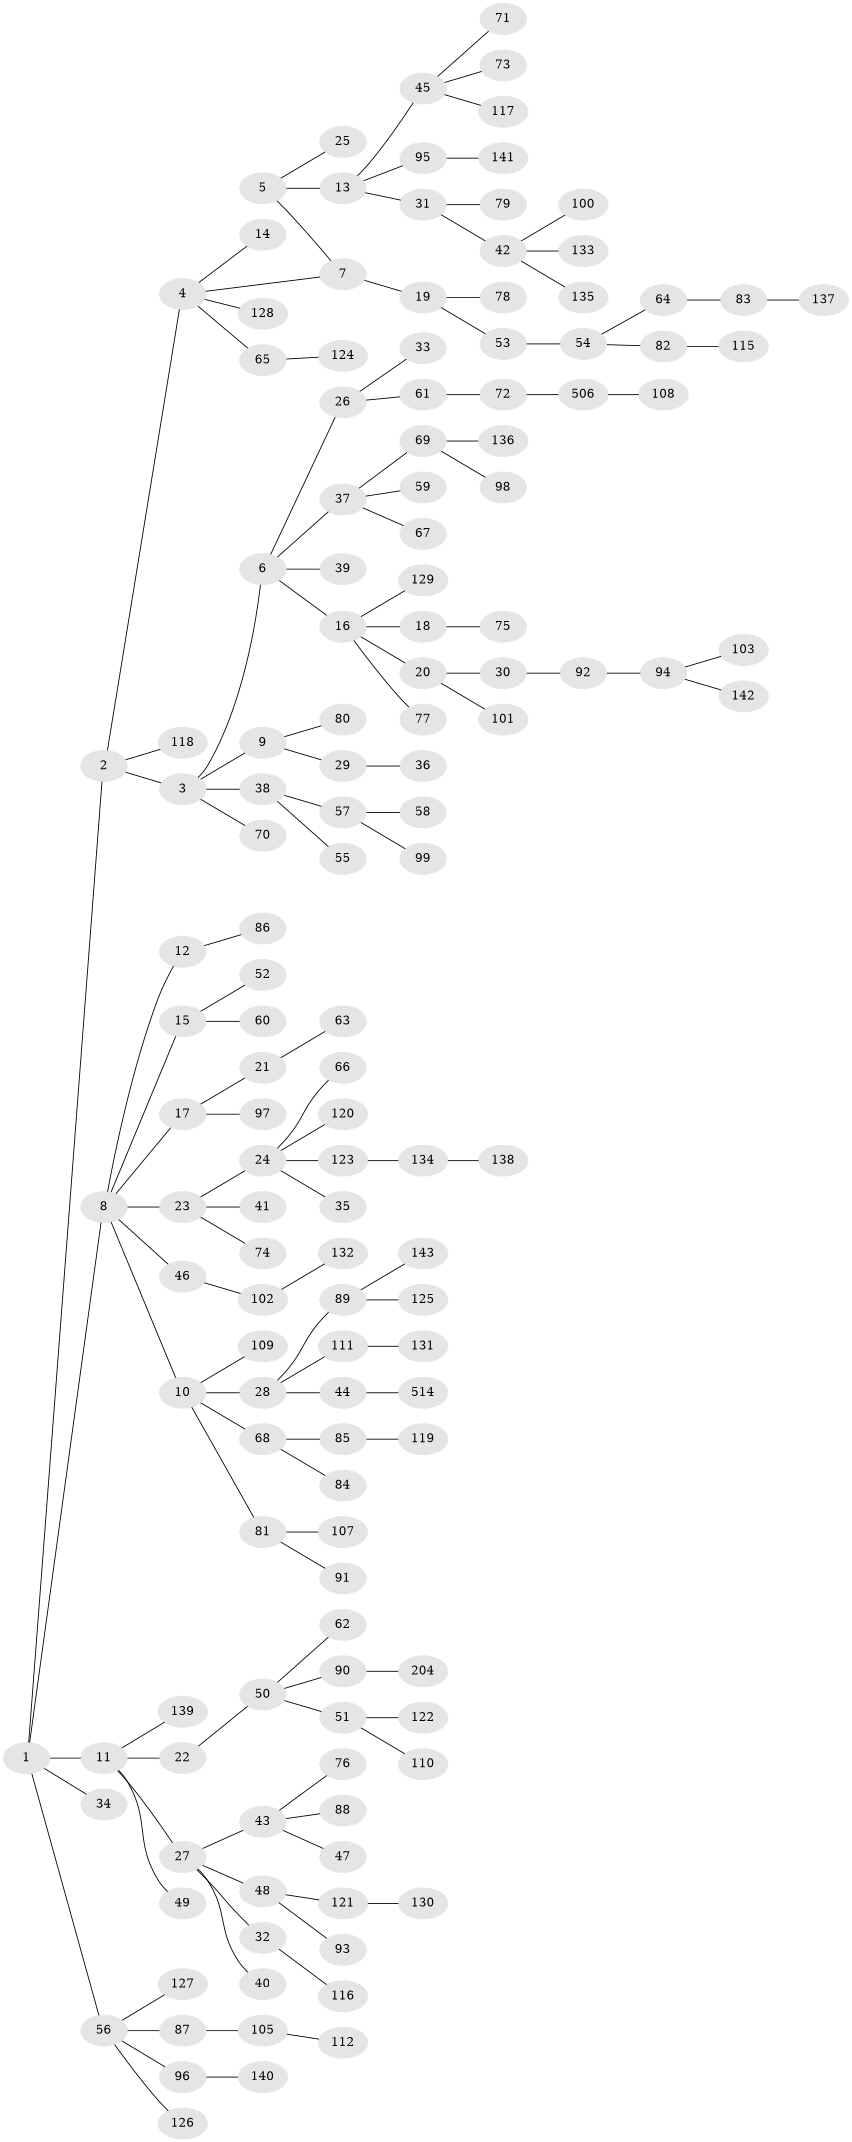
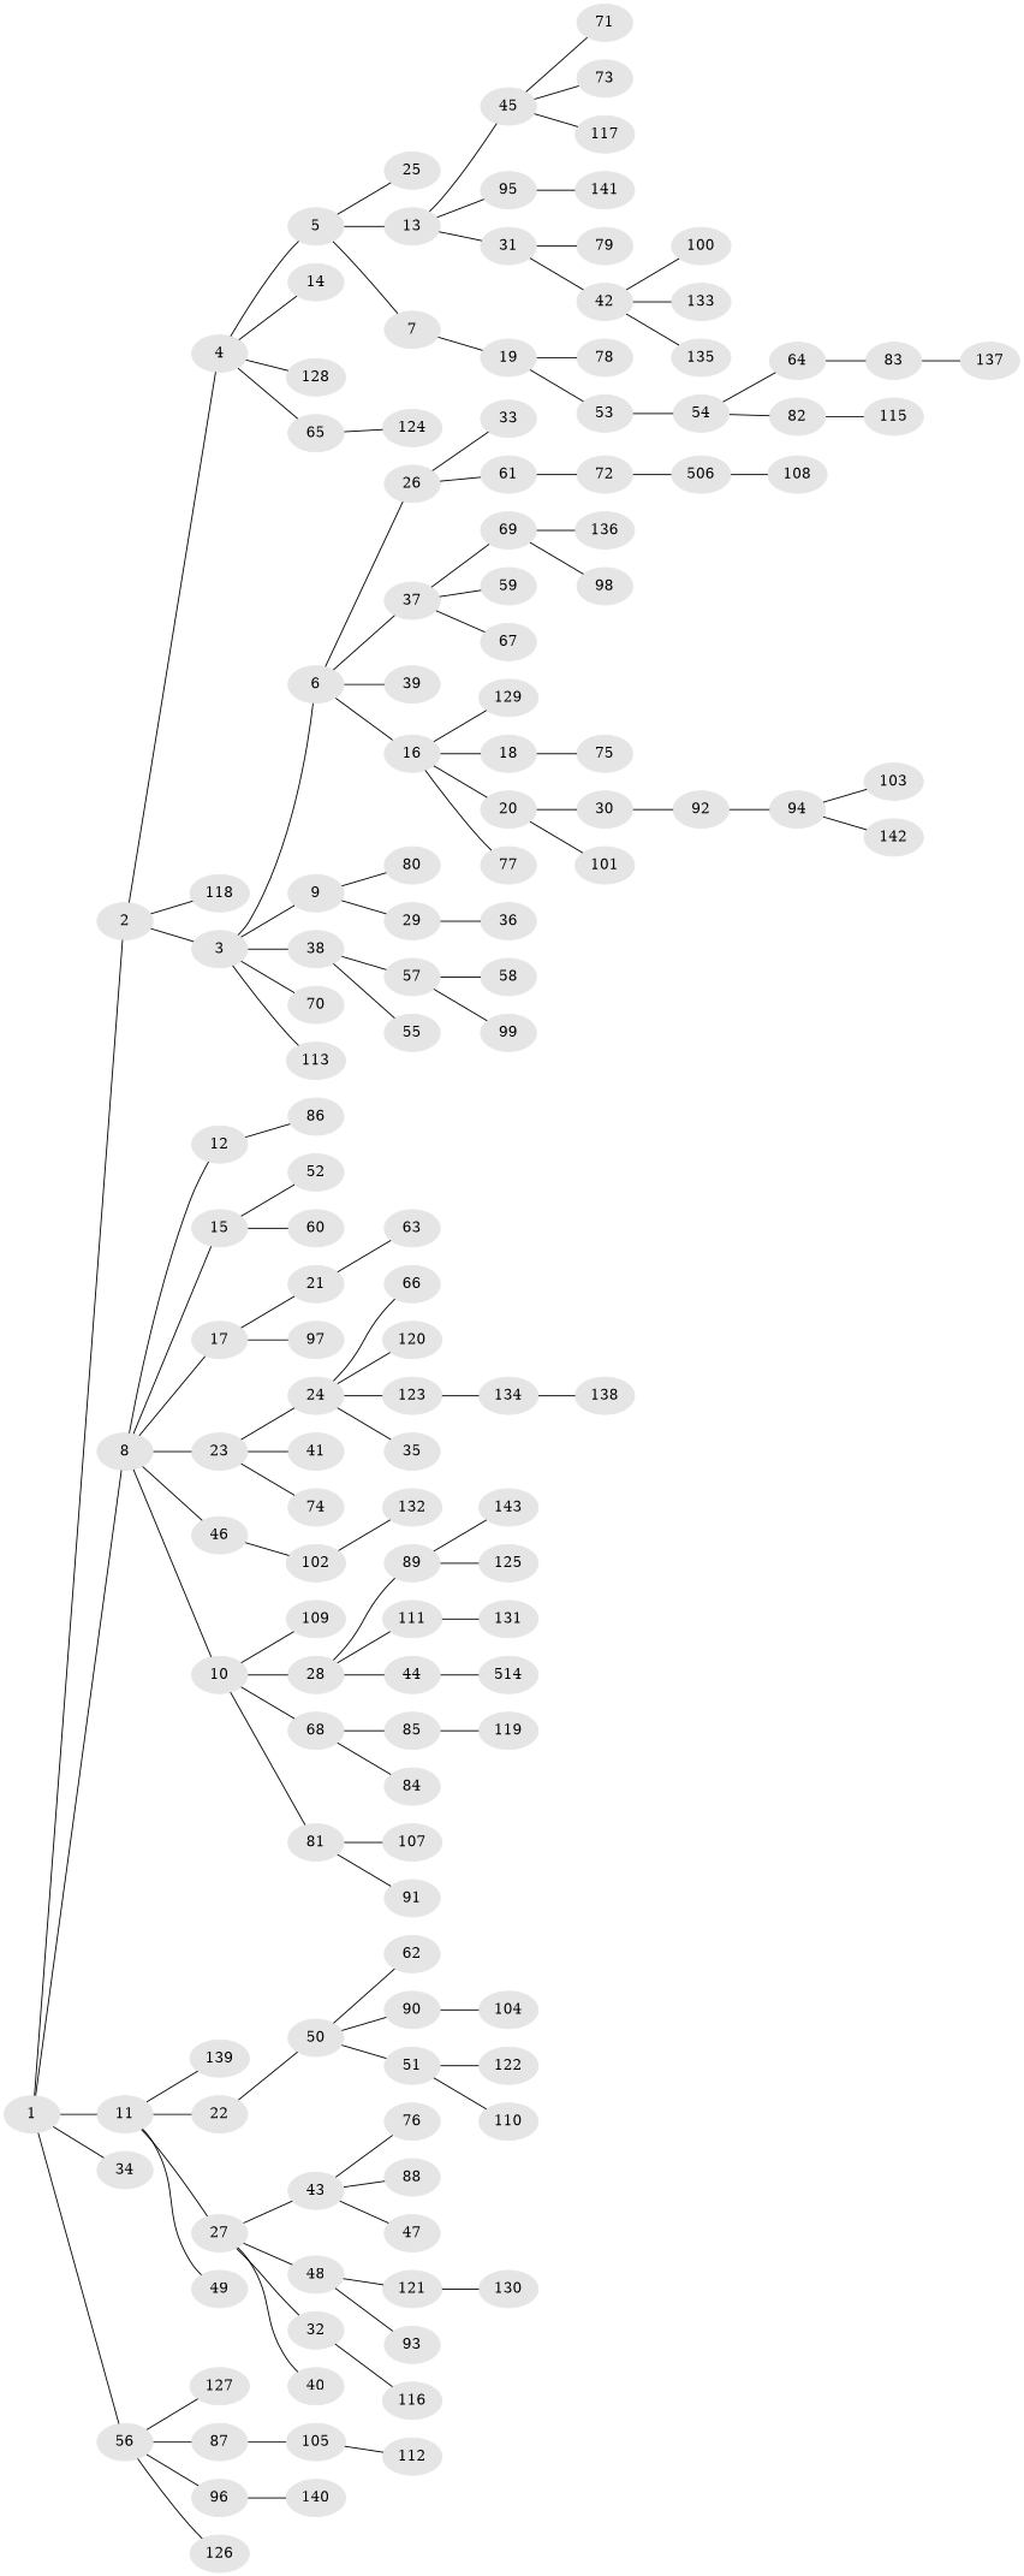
  graph {
    rankdir=LR
    node [color=gray90 style=filled]
    1
    2
    8
    11
    34
    56
    3
    4
    118
    10
    12
    15
    17
    23
    46
    22
    27
    49
    139
    87
    96
    126
    127
    6
    9
    38
    70
+   113
    5
    14
    65
    128
    16
    26
    37
    39
    29
    80
    55
    57
    7
    13
    25
    124
    19
    31
    45
    95
    18
    20
    77
    129
    33
    61
    59
    67
    69
    53
    78
    28
    68
    81
    109
    86
    52
    60
    21
    97
    24
    41
    74
    102
    36
    44
    89
    111
    84
    85
    91
    107
    50
    32
    40
    43
    48
    42
    79
    71
    73
    117
    141
    75
    30
    101
    63
    54
    92
    51
    62
    90
    35
    66
    120
    123
    134
    72
    116
    47
    76
    88
    93
    121
    n113 [label=514]
    125
    143
    131
    94
    100
    133
    135
    98
    136
    58
    99
    132
    130
    110
    122
-   104 [label=204]
+   104
    64
    82
    83
    115
    105
    140
    n136 [label=506]
    137
    119
    108
    112
    103
    142
    138
    1 -- 2
    1 -- 8
    1 -- 11
    1 -- 34
    1 -- 56
    2 -- 3
    2 -- 4
    2 -- 118
    8 -- 10
    8 -- 12
    8 -- 15
    8 -- 17
    8 -- 23
    8 -- 46
    11 -- 22
    11 -- 27
    11 -- 49
    11 -- 139
    56 -- 87
    56 -- 96
    56 -- 126
    56 -- 127
    3 -- 6
    3 -- 9
    3 -- 38
    3 -- 70
-   4 -- 7
+   3 -- 113
+   4 -- 5
    4 -- 14
    4 -- 65
    4 -- 128
    10 -- 28
    10 -- 68
    10 -- 81
    10 -- 109
    12 -- 86
    15 -- 52
    15 -- 60
    17 -- 21
    17 -- 97
    23 -- 24
    23 -- 41
    23 -- 74
    46 -- 102
    22 -- 50
    27 -- 32
    27 -- 40
    27 -- 43
    27 -- 48
    87 -- 105
    96 -- 140
    6 -- 16
    6 -- 26
    6 -- 37
    6 -- 39
    9 -- 29
    9 -- 80
    38 -- 55
    38 -- 57
    5 -- 7
    5 -- 13
    5 -- 25
    65 -- 124
    16 -- 18
    16 -- 20
    16 -- 77
    16 -- 129
    26 -- 33
    26 -- 61
    37 -- 59
    37 -- 67
    37 -- 69
    29 -- 36
    57 -- 58
    57 -- 99
    7 -- 19
    13 -- 31
    13 -- 45
    13 -- 95
    19 -- 53
    19 -- 78
    31 -- 42
    31 -- 79
    45 -- 71
    45 -- 73
    45 -- 117
    95 -- 141
    18 -- 75
    20 -- 30
    20 -- 101
    61 -- 72
    69 -- 98
    69 -- 136
    53 -- 54
    28 -- 44
    28 -- 89
    28 -- 111
    68 -- 84
    68 -- 85
    81 -- 91
    81 -- 107
    21 -- 63
    24 -- 35
    24 -- 66
    24 -- 120
    24 -- 123
    102 -- 132
    44 -- n113
    89 -- 125
    89 -- 143
    111 -- 131
    85 -- 119
    50 -- 51
    50 -- 62
    50 -- 90
    32 -- 116
    43 -- 47
    43 -- 76
    43 -- 88
    48 -- 93
    48 -- 121
    42 -- 100
    42 -- 133
    42 -- 135
    30 -- 92
    54 -- 64
    54 -- 82
    92 -- 94
    51 -- 110
    51 -- 122
    90 -- 104
    123 -- 134
    134 -- 138
    72 -- n136
    121 -- 130
    94 -- 103
    94 -- 142
    64 -- 83
    82 -- 115
    83 -- 137
    105 -- 112
    n136 -- 108
  }
